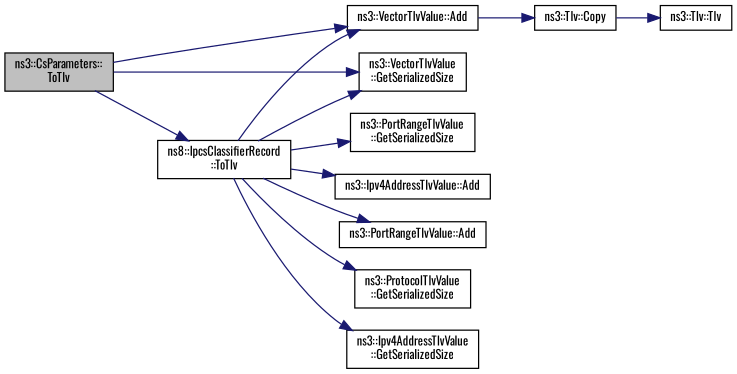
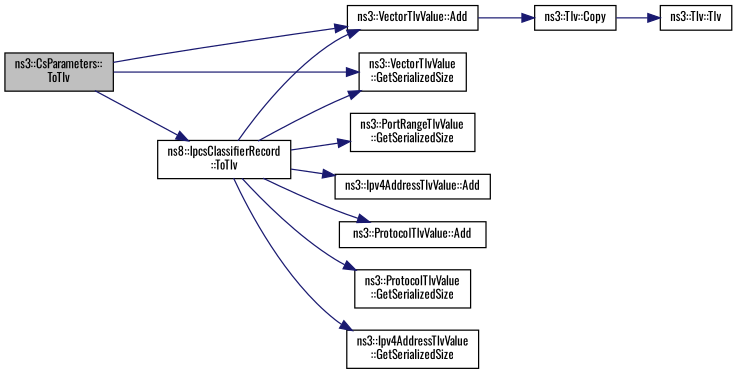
  digraph {
    fontname=Oswald
    rankdir=LR
    node [color=black fillcolor=white fontname=Oswald fontsize=10 shape=record style=filled]
    edge [color=midnightblue fontname=Oswald fontsize=10 labelfontname=Helvetica labelfontsize=10 style=solid]
    n1 [fillcolor=grey75 fontcolor=black height=0.2 label="ns3::CsParameters::\lToTlv" width=0.4]
    n2 [height=0.2 label="ns3::VectorTlvValue::Add" width=0.4]
    n3 [height=0.2 label="ns8::IpcsClassifierRecord\l::ToTlv" width=0.4]
    n4 [height=0.2 label="ns3::VectorTlvValue\l::GetSerializedSize" width=0.4]
    n5 [height=0.2 label="ns3::Tlv::Copy" width=0.4]
    n6 [height=0.2 label="ns3::Ipv4AddressTlvValue::Add" width=0.4]
-   n7 [height=0.2 label="ns3::PortRangeTlvValue::Add" width=0.4]
+   n7 [height=0.2 label="ns3::ProtocolTlvValue::Add" width=0.4]
    n8 [height=0.2 label="ns3::ProtocolTlvValue\l::GetSerializedSize" width=0.4]
    n9 [height=0.2 label="ns3::Ipv4AddressTlvValue\l::GetSerializedSize" width=0.4]
    n10 [height=0.2 label="ns3::PortRangeTlvValue\l::GetSerializedSize" width=0.4]
    n11 [height=0.2 label="ns3::Tlv::Tlv" width=0.4]
    n1 -> n2
    n1 -> n3
    n1 -> n4
    n2 -> n5
    n3 -> n2
    n3 -> n4
    n3 -> n6
    n3 -> n7
    n3 -> n8
    n3 -> n9
    n3 -> n10
    n5 -> n11
  }
